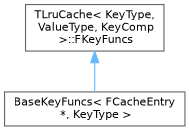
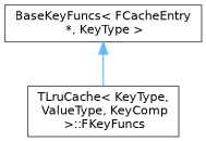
  digraph {
    rankdir=TB
    fontname="DejaVu Sans"
    node [color=grey40 fillcolor=white fontname="DejaVu Sans" fontsize=10 shape=box style=filled]
    n1 [height=0.2 label="BaseKeyFuncs\< FCacheEntry\l *, KeyType \>" width=0.4]
    n2 [height=0.2 label="TLruCache\< KeyType,\l ValueType, KeyComp\l \>::FKeyFuncs" width=0.4]
-   n2 -> n1 [color=steelblue1 dir=back fontname="DejaVu Sans" fontsize=10 labelfontname=Helvetica labelfontsize=10 style=solid]
+   n1 -> n2 [color=steelblue1 dir=back fontname="DejaVu Sans" fontsize=10 labelfontname=Helvetica labelfontsize=10 style=solid]
  }
